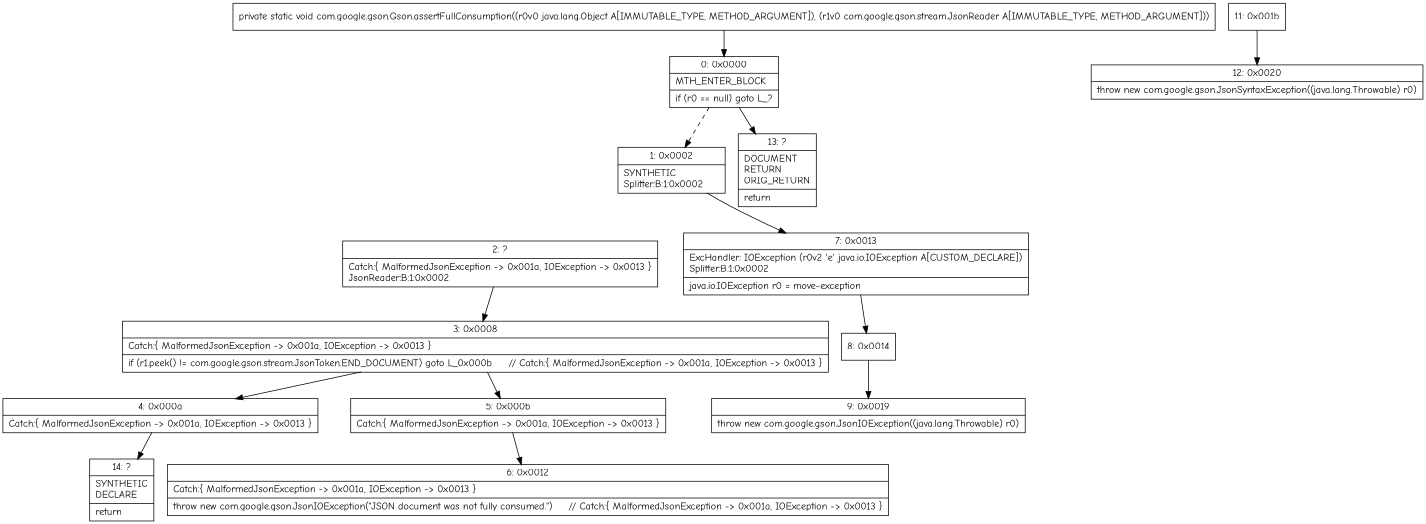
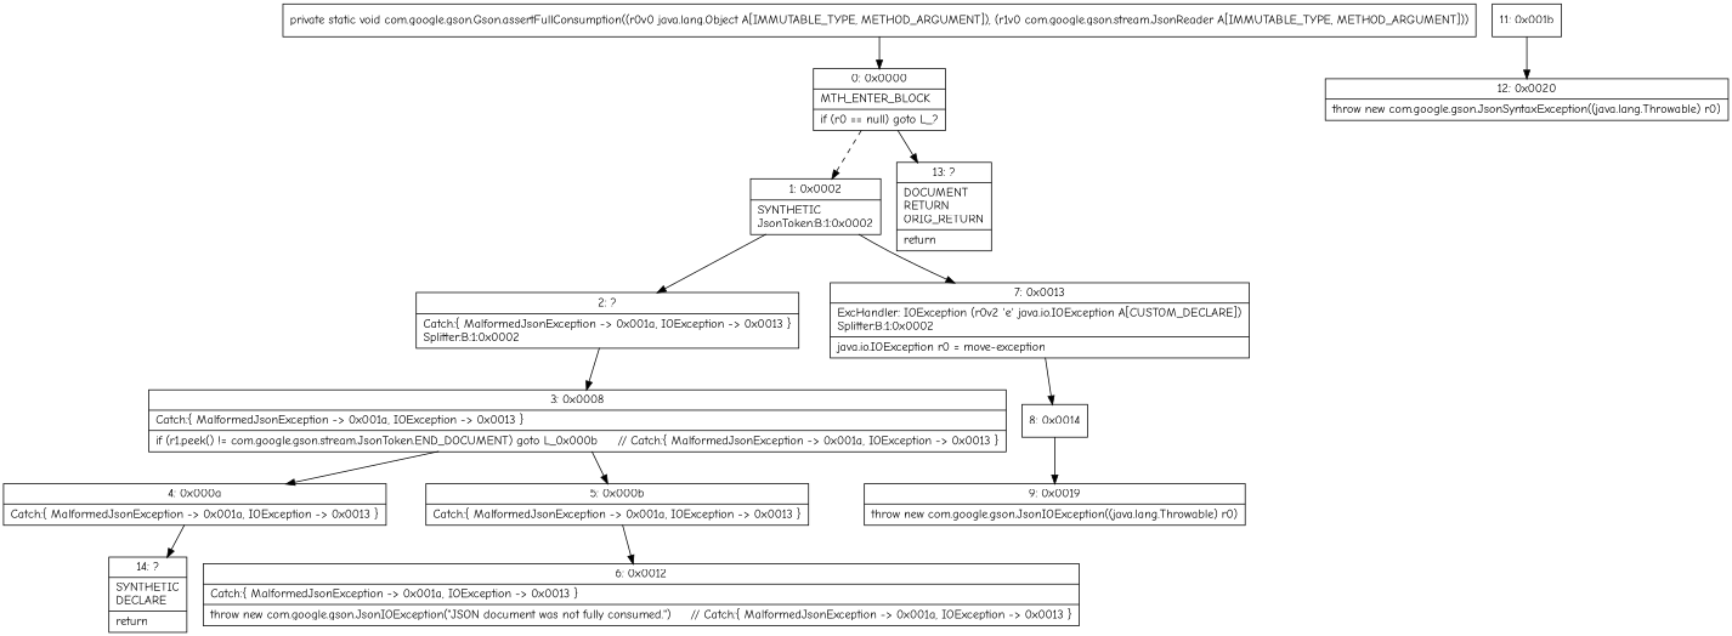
  digraph {
    fontname="Comic Neue"
    node [fontname="Comic Neue" shape=record]
    edge [fontname="Comic Neue"]
    n1 [label="{0\:\ 0x0000|MTH_ENTER_BLOCK\l|if (r0 == null) goto L_?\l}"]
-   n2 [label="{1\:\ 0x0002|SYNTHETIC\lSplitter:B:1:0x0002\l}"]
+   n2 [label="{1\:\ 0x0002|SYNTHETIC\lJsonToken:B:1:0x0002\l}"]
    n3 [label="{13\:\ ?|DOCUMENT\lRETURN\lORIG_RETURN\l|return\l}"]
-   n4 [label="{2\:\ ?|Catch:\{ MalformedJsonException \-\> 0x001a, IOException \-\> 0x0013 \}\lJsonReader:B:1:0x0002\l}"]
+   n4 [label="{2\:\ ?|Catch:\{ MalformedJsonException \-\> 0x001a, IOException \-\> 0x0013 \}\lSplitter:B:1:0x0002\l}"]
    n5 [label="{7\:\ 0x0013|ExcHandler: IOException (r0v2 'e' java.io.IOException A[CUSTOM_DECLARE])\lSplitter:B:1:0x0002\l|java.io.IOException r0 = move\-exception\l}"]
    n6 [label="{3\:\ 0x0008|Catch:\{ MalformedJsonException \-\> 0x001a, IOException \-\> 0x0013 \}\l|if (r1.peek() != com.google.gson.stream.JsonToken.END_DOCUMENT) goto L_0x000b     \/\/ Catch:\{ MalformedJsonException \-\> 0x001a, IOException \-\> 0x0013 \}\l}"]
    n7 [label="{8\:\ 0x0014}"]
    n8 [label="{4\:\ 0x000a|Catch:\{ MalformedJsonException \-\> 0x001a, IOException \-\> 0x0013 \}\l}"]
    n9 [label="{5\:\ 0x000b|Catch:\{ MalformedJsonException \-\> 0x001a, IOException \-\> 0x0013 \}\l}"]
    n10 [label="{14\:\ ?|SYNTHETIC\lDECLARE\l|return\l}"]
    n11 [label="{6\:\ 0x0012|Catch:\{ MalformedJsonException \-\> 0x001a, IOException \-\> 0x0013 \}\l|throw new com.google.gson.JsonIOException(\"JSON document was not fully consumed.\")     \/\/ Catch:\{ MalformedJsonException \-\> 0x001a, IOException \-\> 0x0013 \}\l}"]
    n12 [label="{9\:\ 0x0019|throw new com.google.gson.JsonIOException((java.lang.Throwable) r0)\l}"]
    n13 [label="{11\:\ 0x001b}"]
    n14 [label="{12\:\ 0x0020|throw new com.google.gson.JsonSyntaxException((java.lang.Throwable) r0)\l}"]
    n15 [label="{private static void com.google.gson.Gson.assertFullConsumption((r0v0 java.lang.Object A[IMMUTABLE_TYPE, METHOD_ARGUMENT]), (r1v0 com.google.gson.stream.JsonReader A[IMMUTABLE_TYPE, METHOD_ARGUMENT])) }"]
    n1 -> n2 [style=dashed]
    n1 -> n3
+   n2 -> n4
    n2 -> n5
    n4 -> n6
    n5 -> n7
    n6 -> n8 [style=solid]
    n6 -> n9
    n7 -> n12
    n8 -> n10
    n9 -> n11
    n13 -> n14
    n15 -> n1
  }
